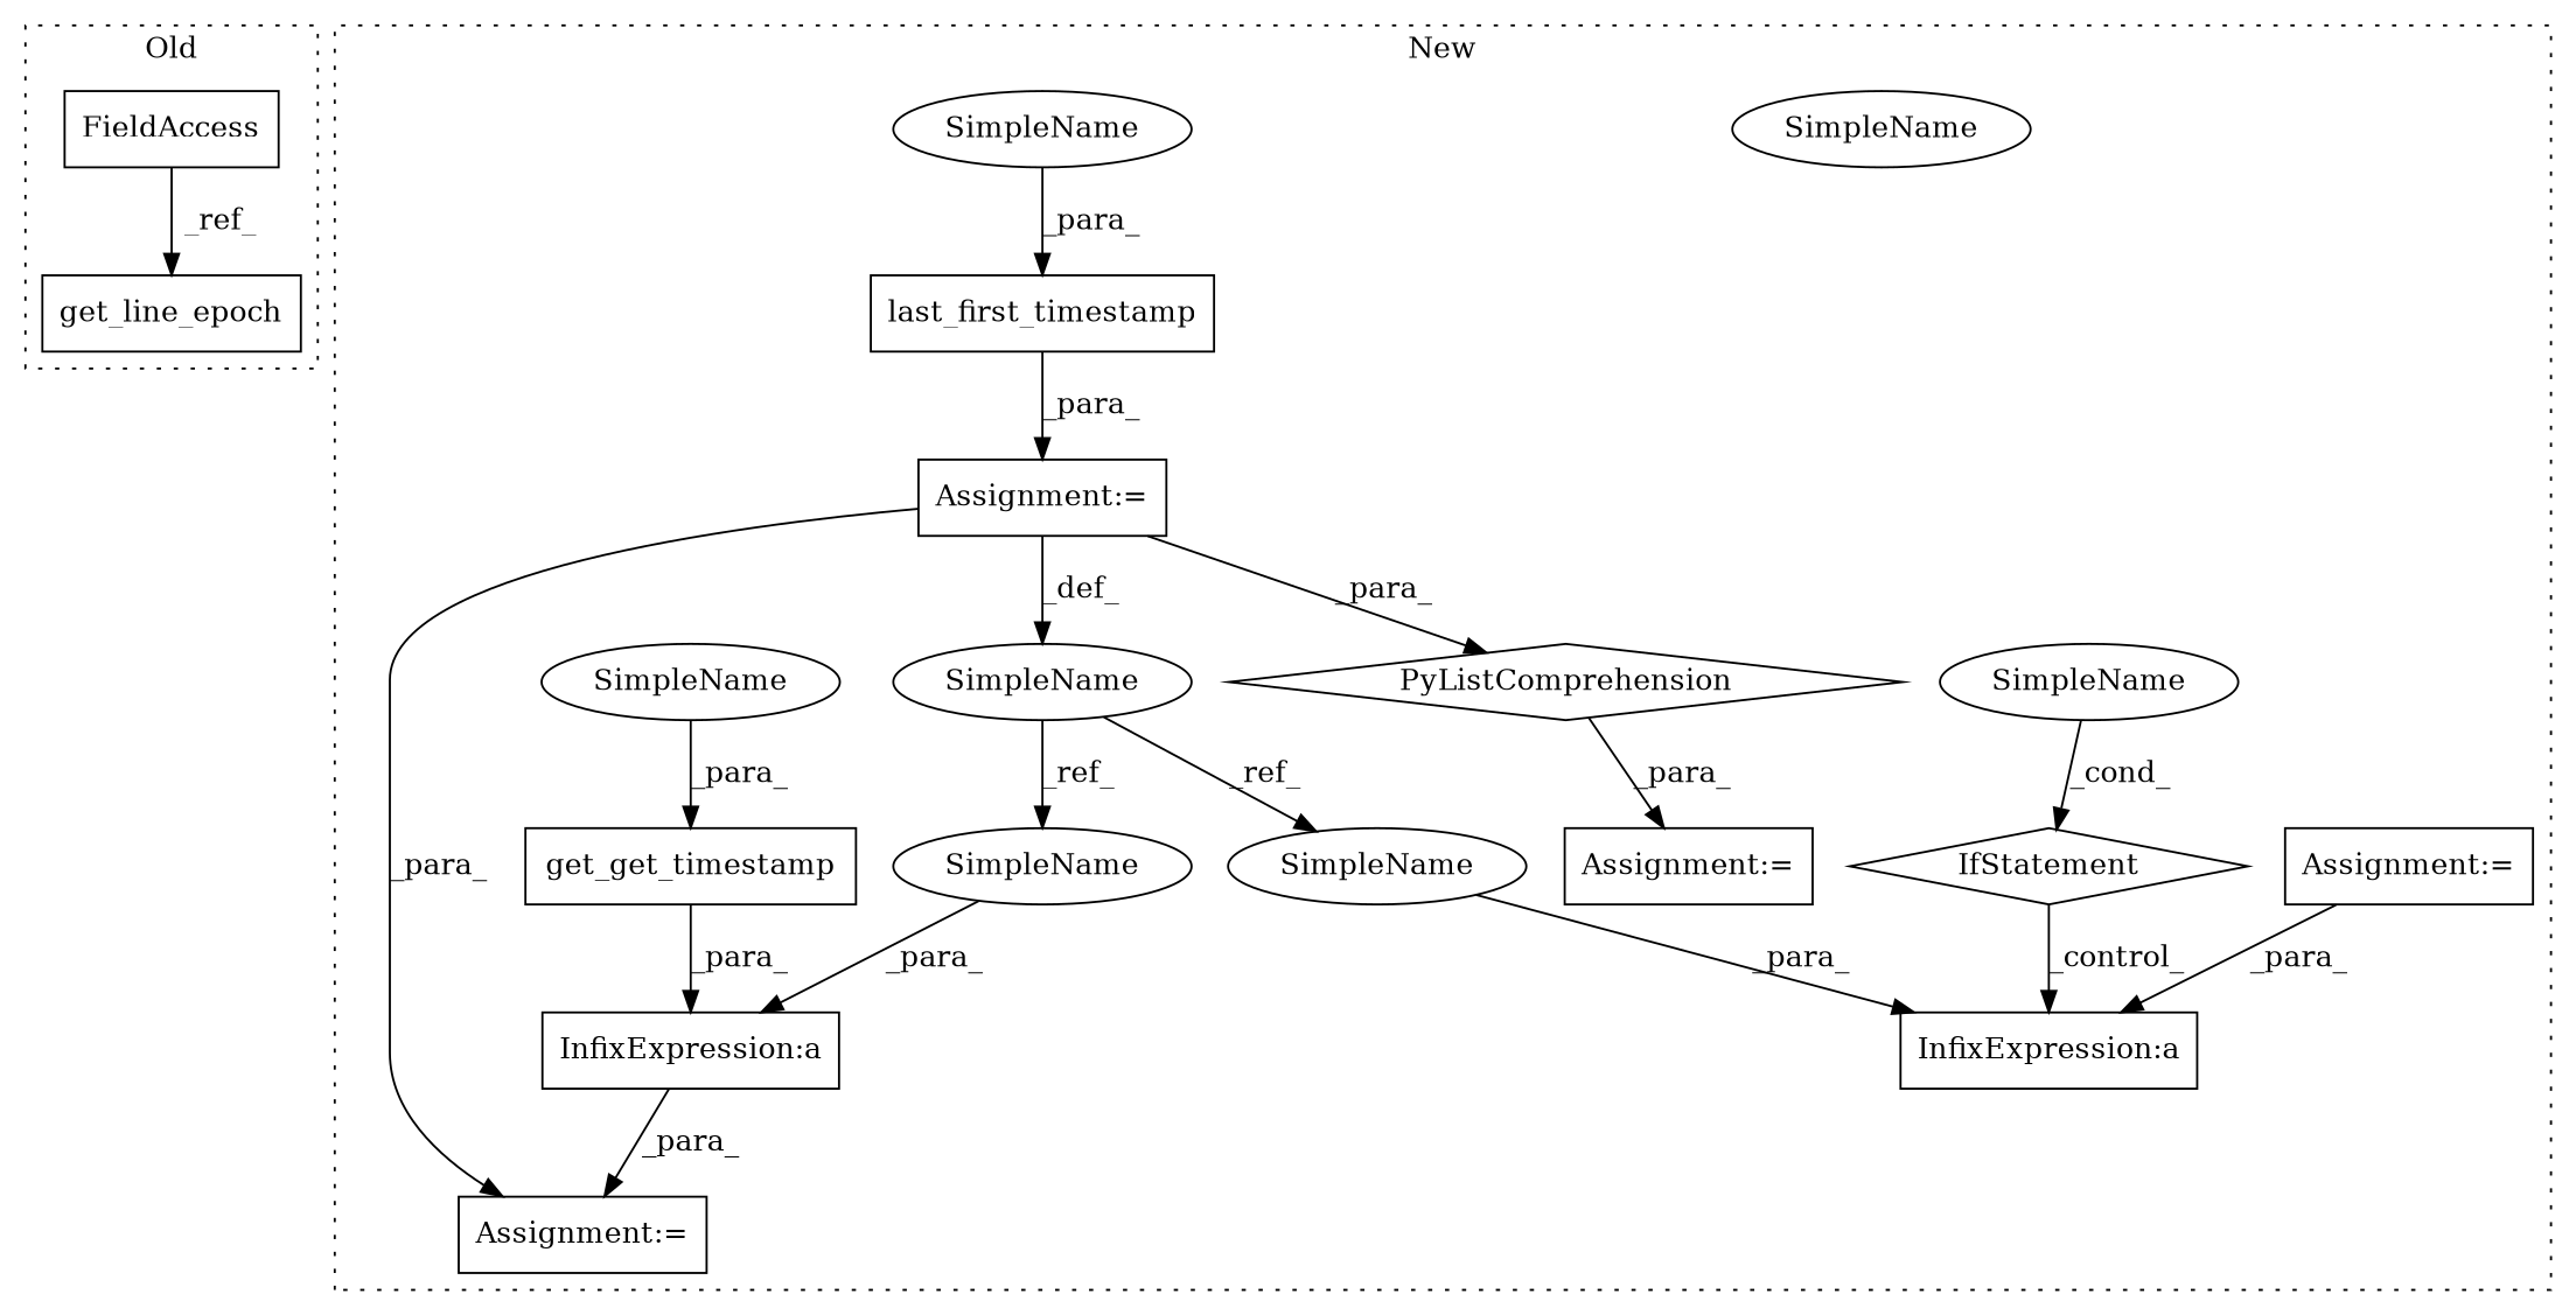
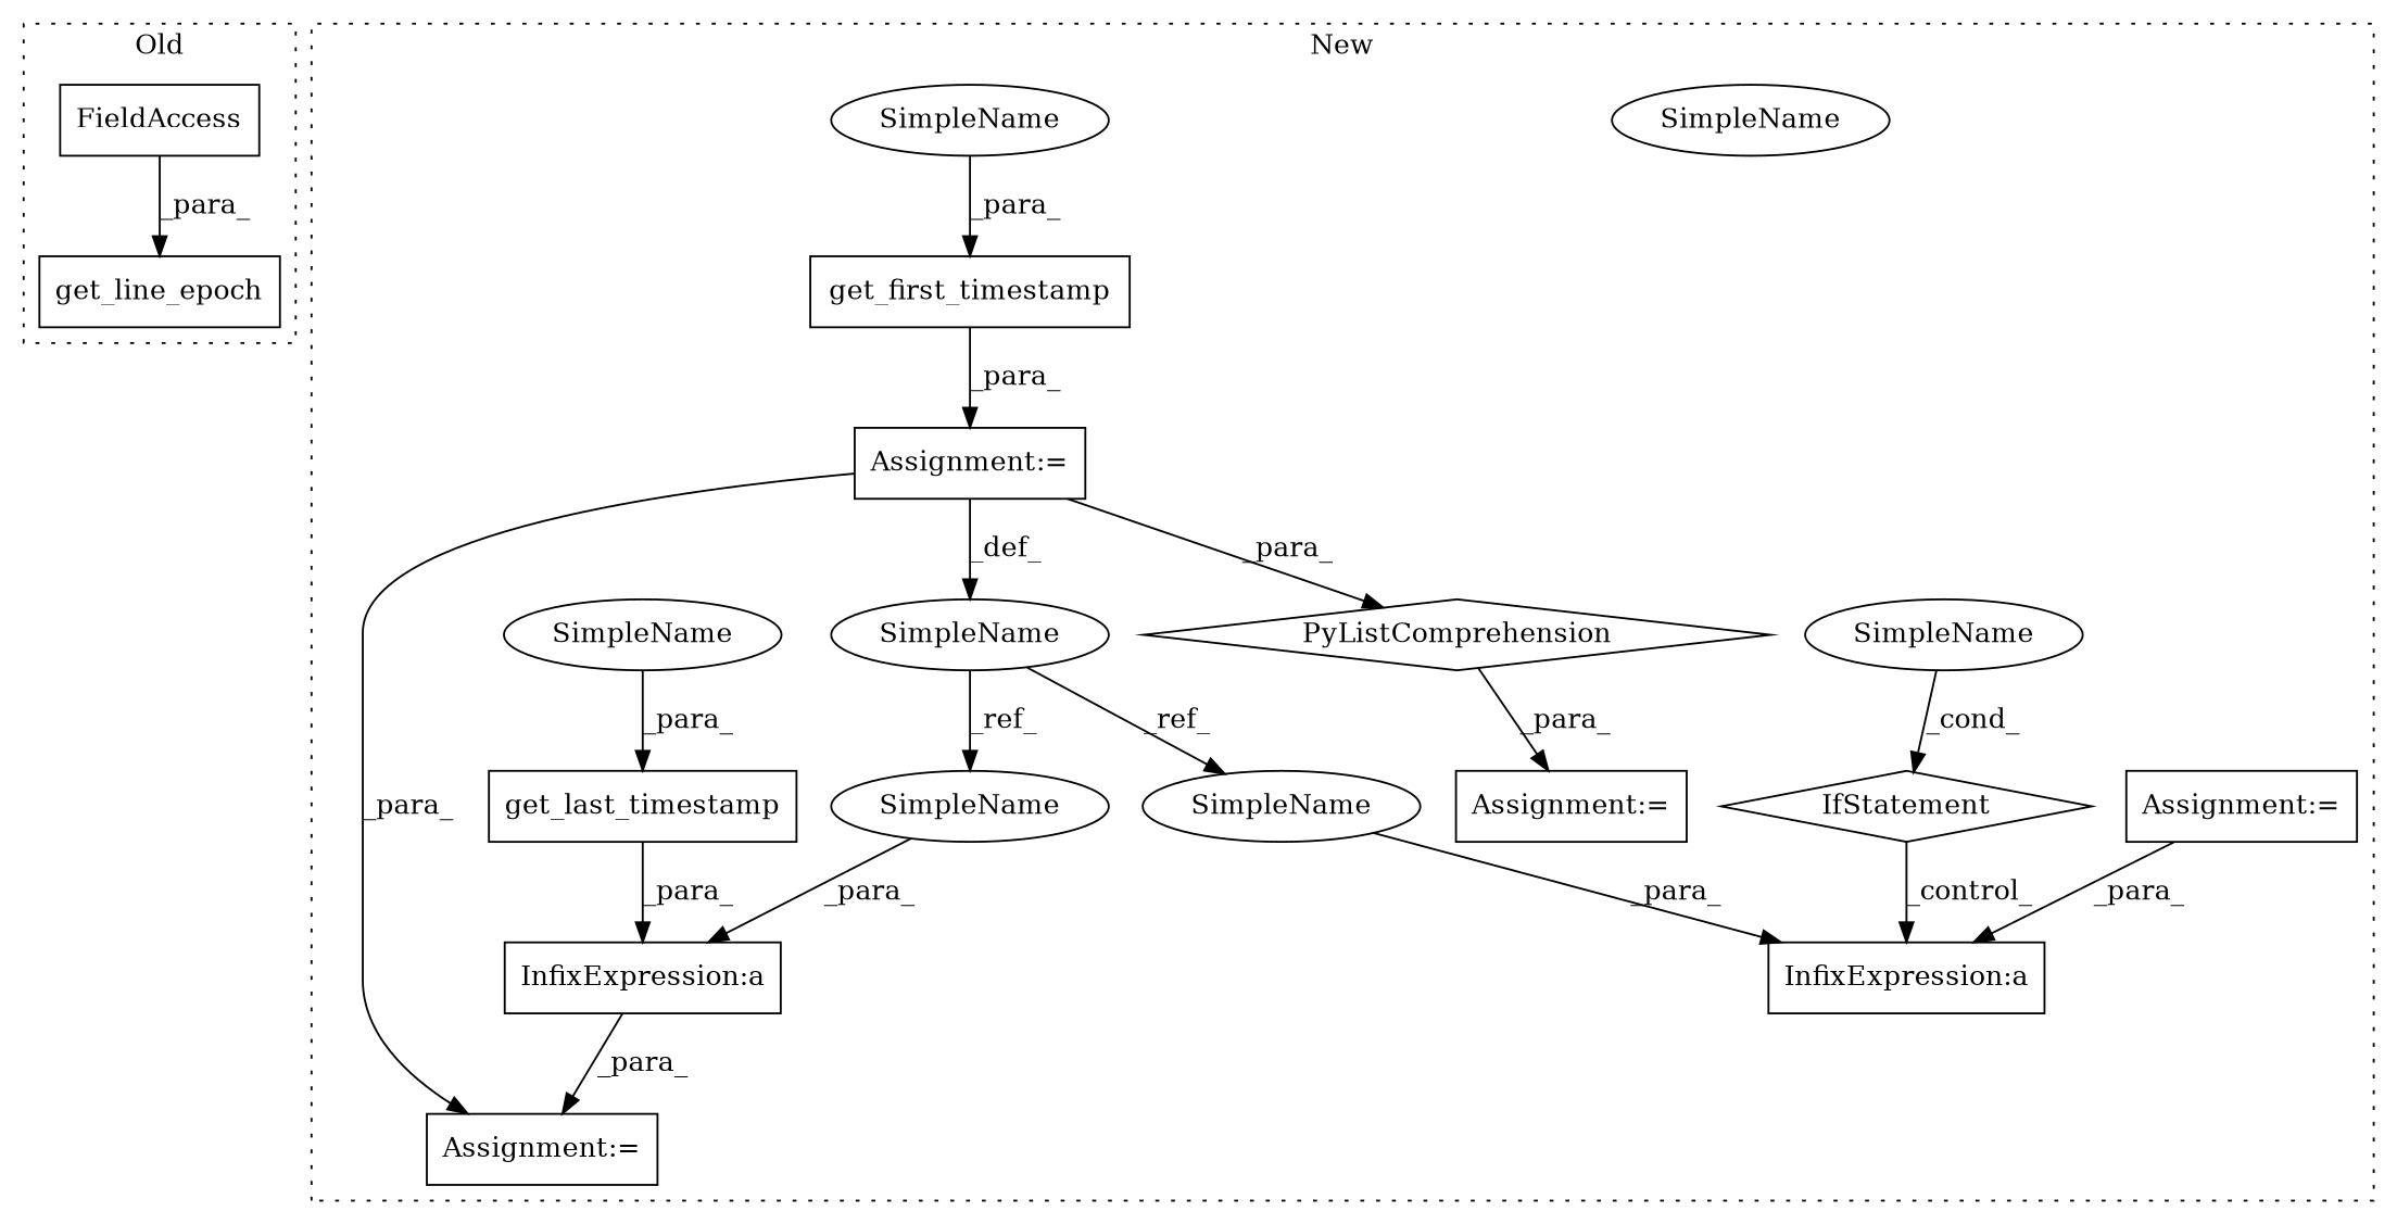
  digraph {
    node [a=42 l=4 s=12770 shape=box]
    n1 [a=32 l="15,1" label=get_line_epoch s="6413,6432"]
    n2 [a=22 label=FieldAccess s=6428]
    n3 [a=27 l=3 label="InfixExpression:a" s=12693]
-   n4 [a=32 l="20,1" label=last_first_timestamp s="12525,12549"]
+   n4 [a=32 l="20,1" label=get_first_timestamp s="12525,12549"]
    n5 [a=27 l=3 label="InfixExpression:a" s=12628]
-   n6 [a=32 l="19,1" label=get_get_timestamp s="12571,12594"]
+   n6 [a=32 l="19,1" label=get_last_timestamp s="12571,12594"]
    n7 [a=25 l=42 label=IfStatement shape=diamond]
    n8 [l=5 label=SimpleName s=12807 shape=ellipse]
    n9 [l=15 label=SimpleName s=12509 shape=ellipse]
    n10 [a=7 l=1 label="Assignment:=" s=12524]
    n11 [a=109 l=130 label=PyListComprehension s=12690 shape=diamond]
    n12 [a=7 l=12 label="Assignment:=" s=12678]
    n13 [a=7 l=42 label="Assignment:="]
    n14 [a=7 l=1 label="Assignment:=" s=12612]
    n15 [l=15 label=SimpleName s=12631 shape=ellipse]
    n16 [l=15 label=SimpleName s=12696 shape=ellipse]
    n17 [l=5 label=SimpleName s=12807 shape=ellipse]
    n18 [label=SimpleName s=12545 shape=ellipse]
    n19 [label=SimpleName s=12590 shape=ellipse]
    subgraph cluster_1 {
      label=Old
      style=dotted
      n1
      n2
    }
    subgraph cluster_2 {
      label=New
      style=dotted
      n3
      n4
      n5
      n6
      n7
      n8
      n9
      n10
      n11
      n12
      n13
      n14
      n15
      n16
      n17
      n18
      n19
    }
-   n2 -> n1 [label=_ref_]
+   n2 -> n1 [label=_para_]
    n4 -> n10 [label=_para_]
    n5 -> n14 [label=_para_]
    n6 -> n5 [label=_para_]
    n7 -> n3 [label=_control_]
    n9 -> n15 [label=_ref_]
    n9 -> n16 [label=_ref_]
    n10 -> n9 [label=_def_]
    n10 -> n11 [label=_para_]
    n10 -> n14 [label=_para_]
    n11 -> n12 [label=_para_]
    n13 -> n3 [label=_para_]
    n15 -> n5 [label=_para_]
    n16 -> n3 [label=_para_]
    n17 -> n7 [label=_cond_]
    n18 -> n4 [label=_para_]
    n19 -> n6 [label=_para_]
  }
